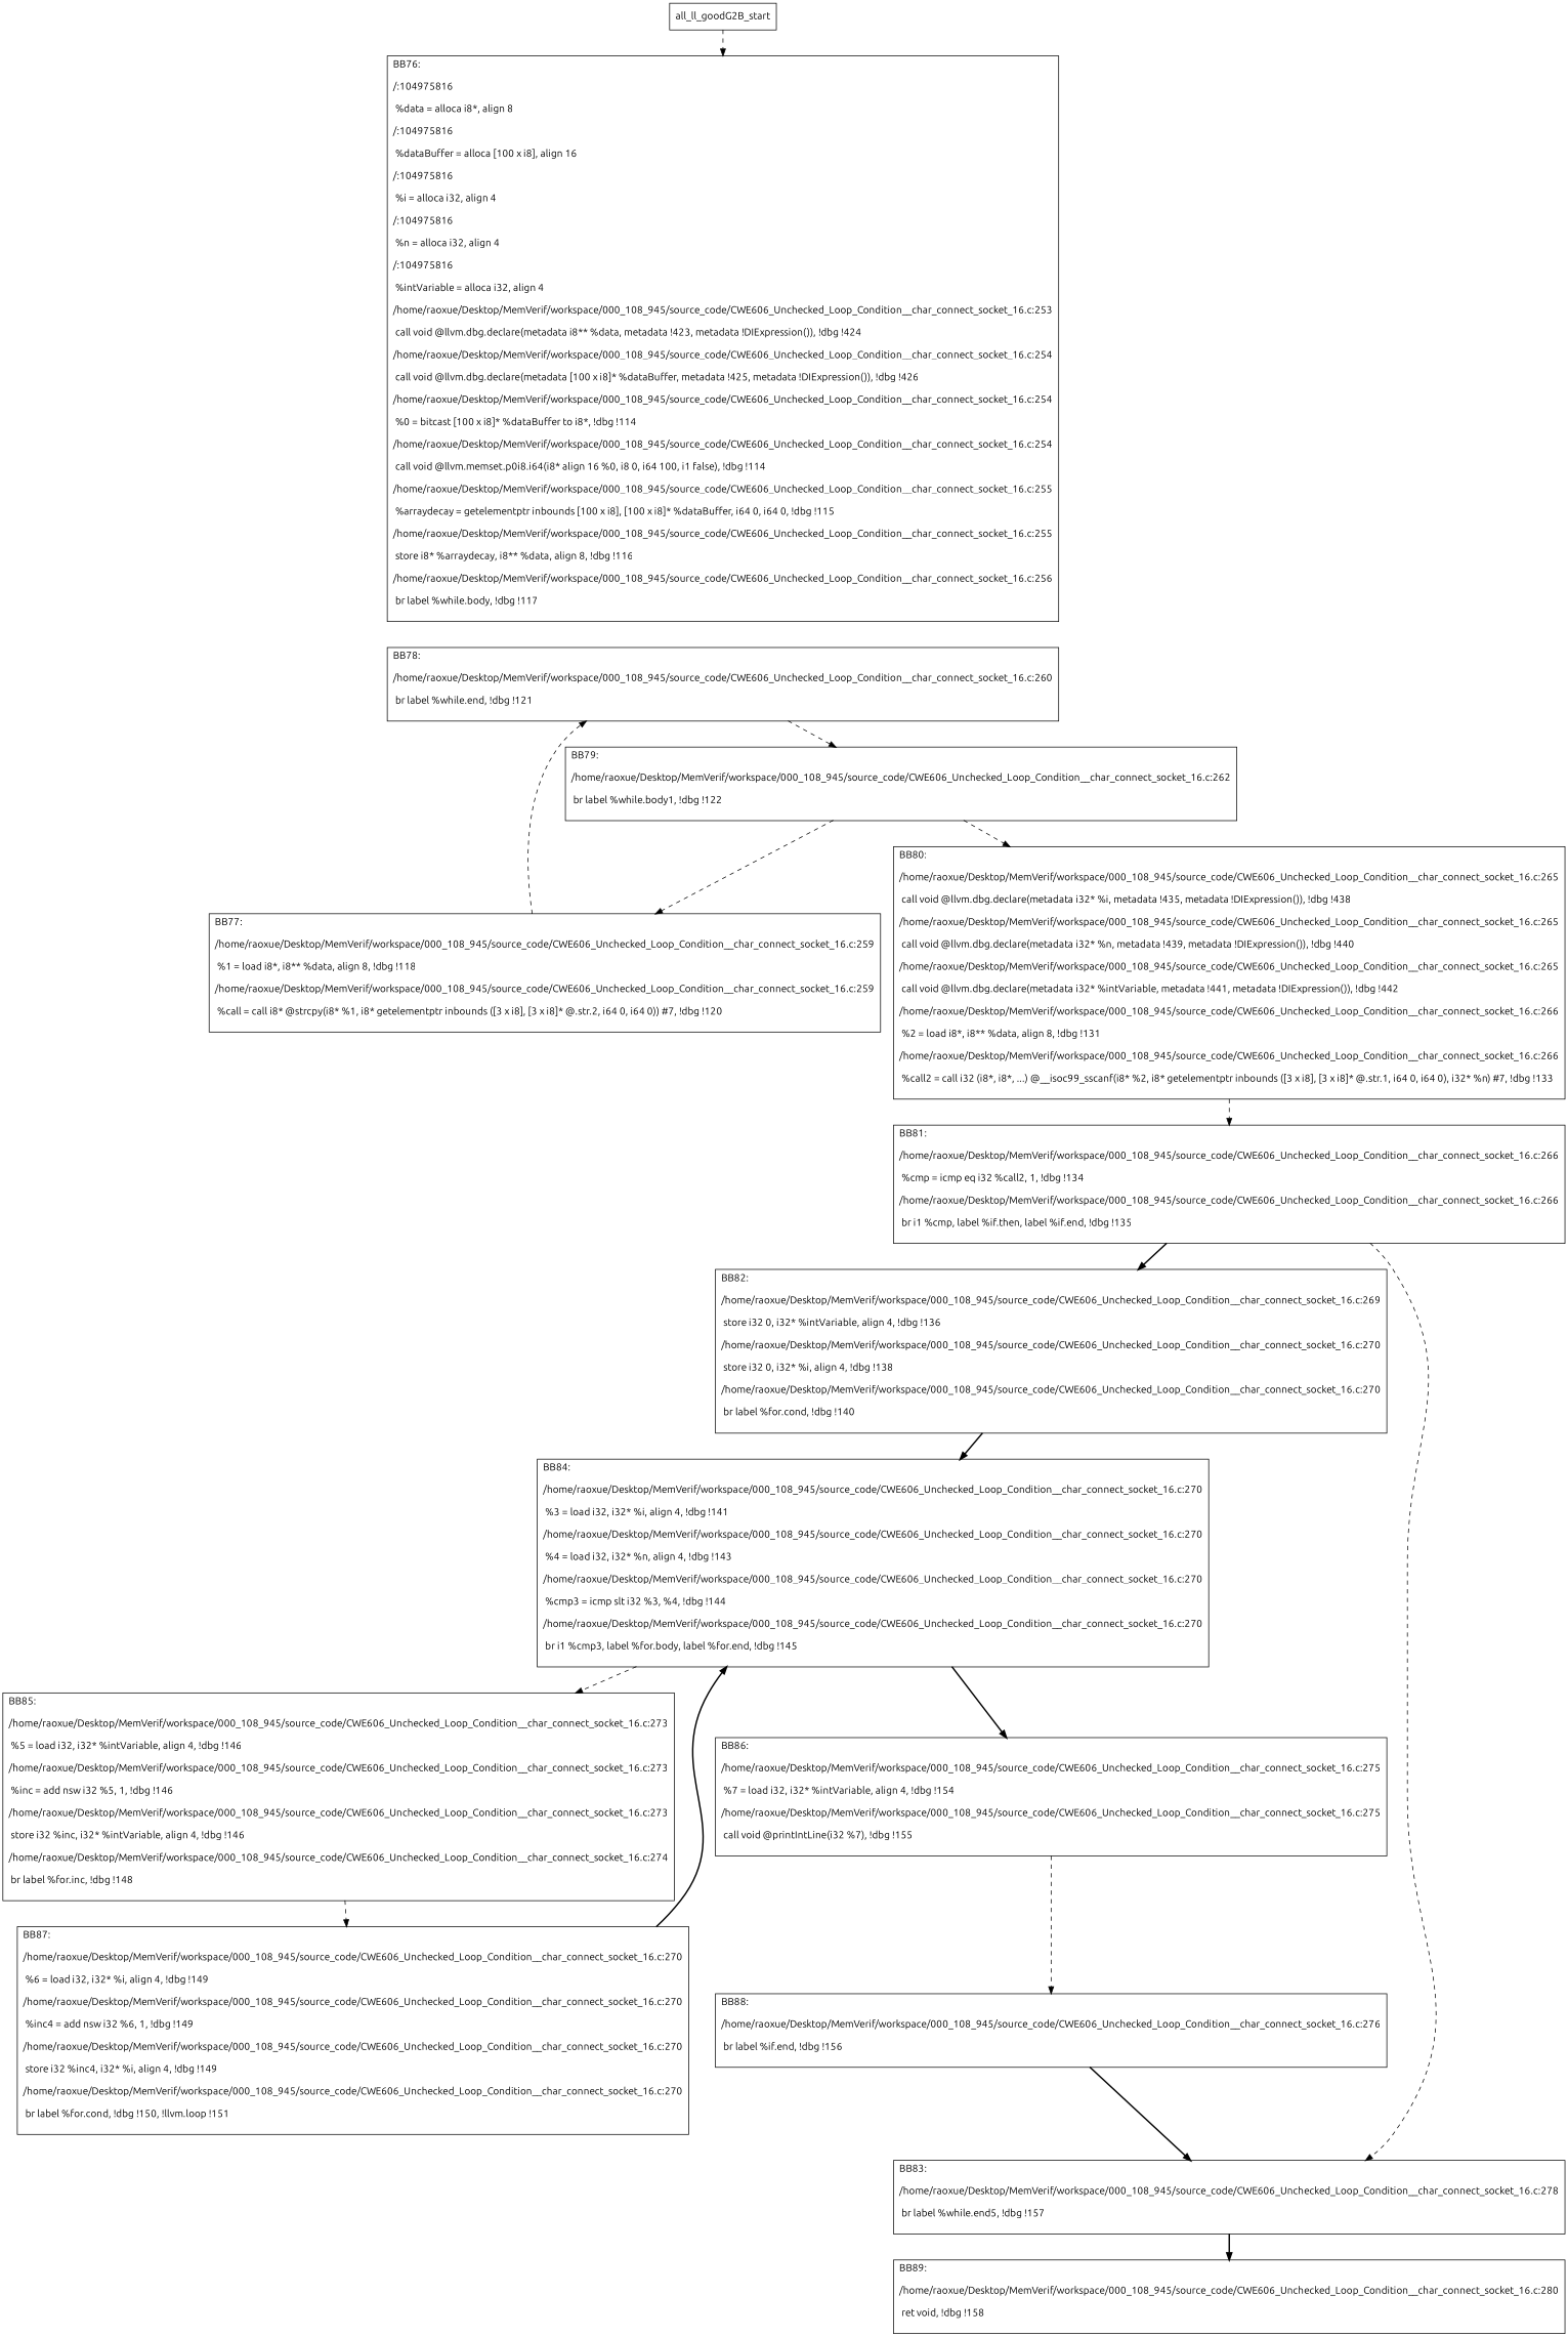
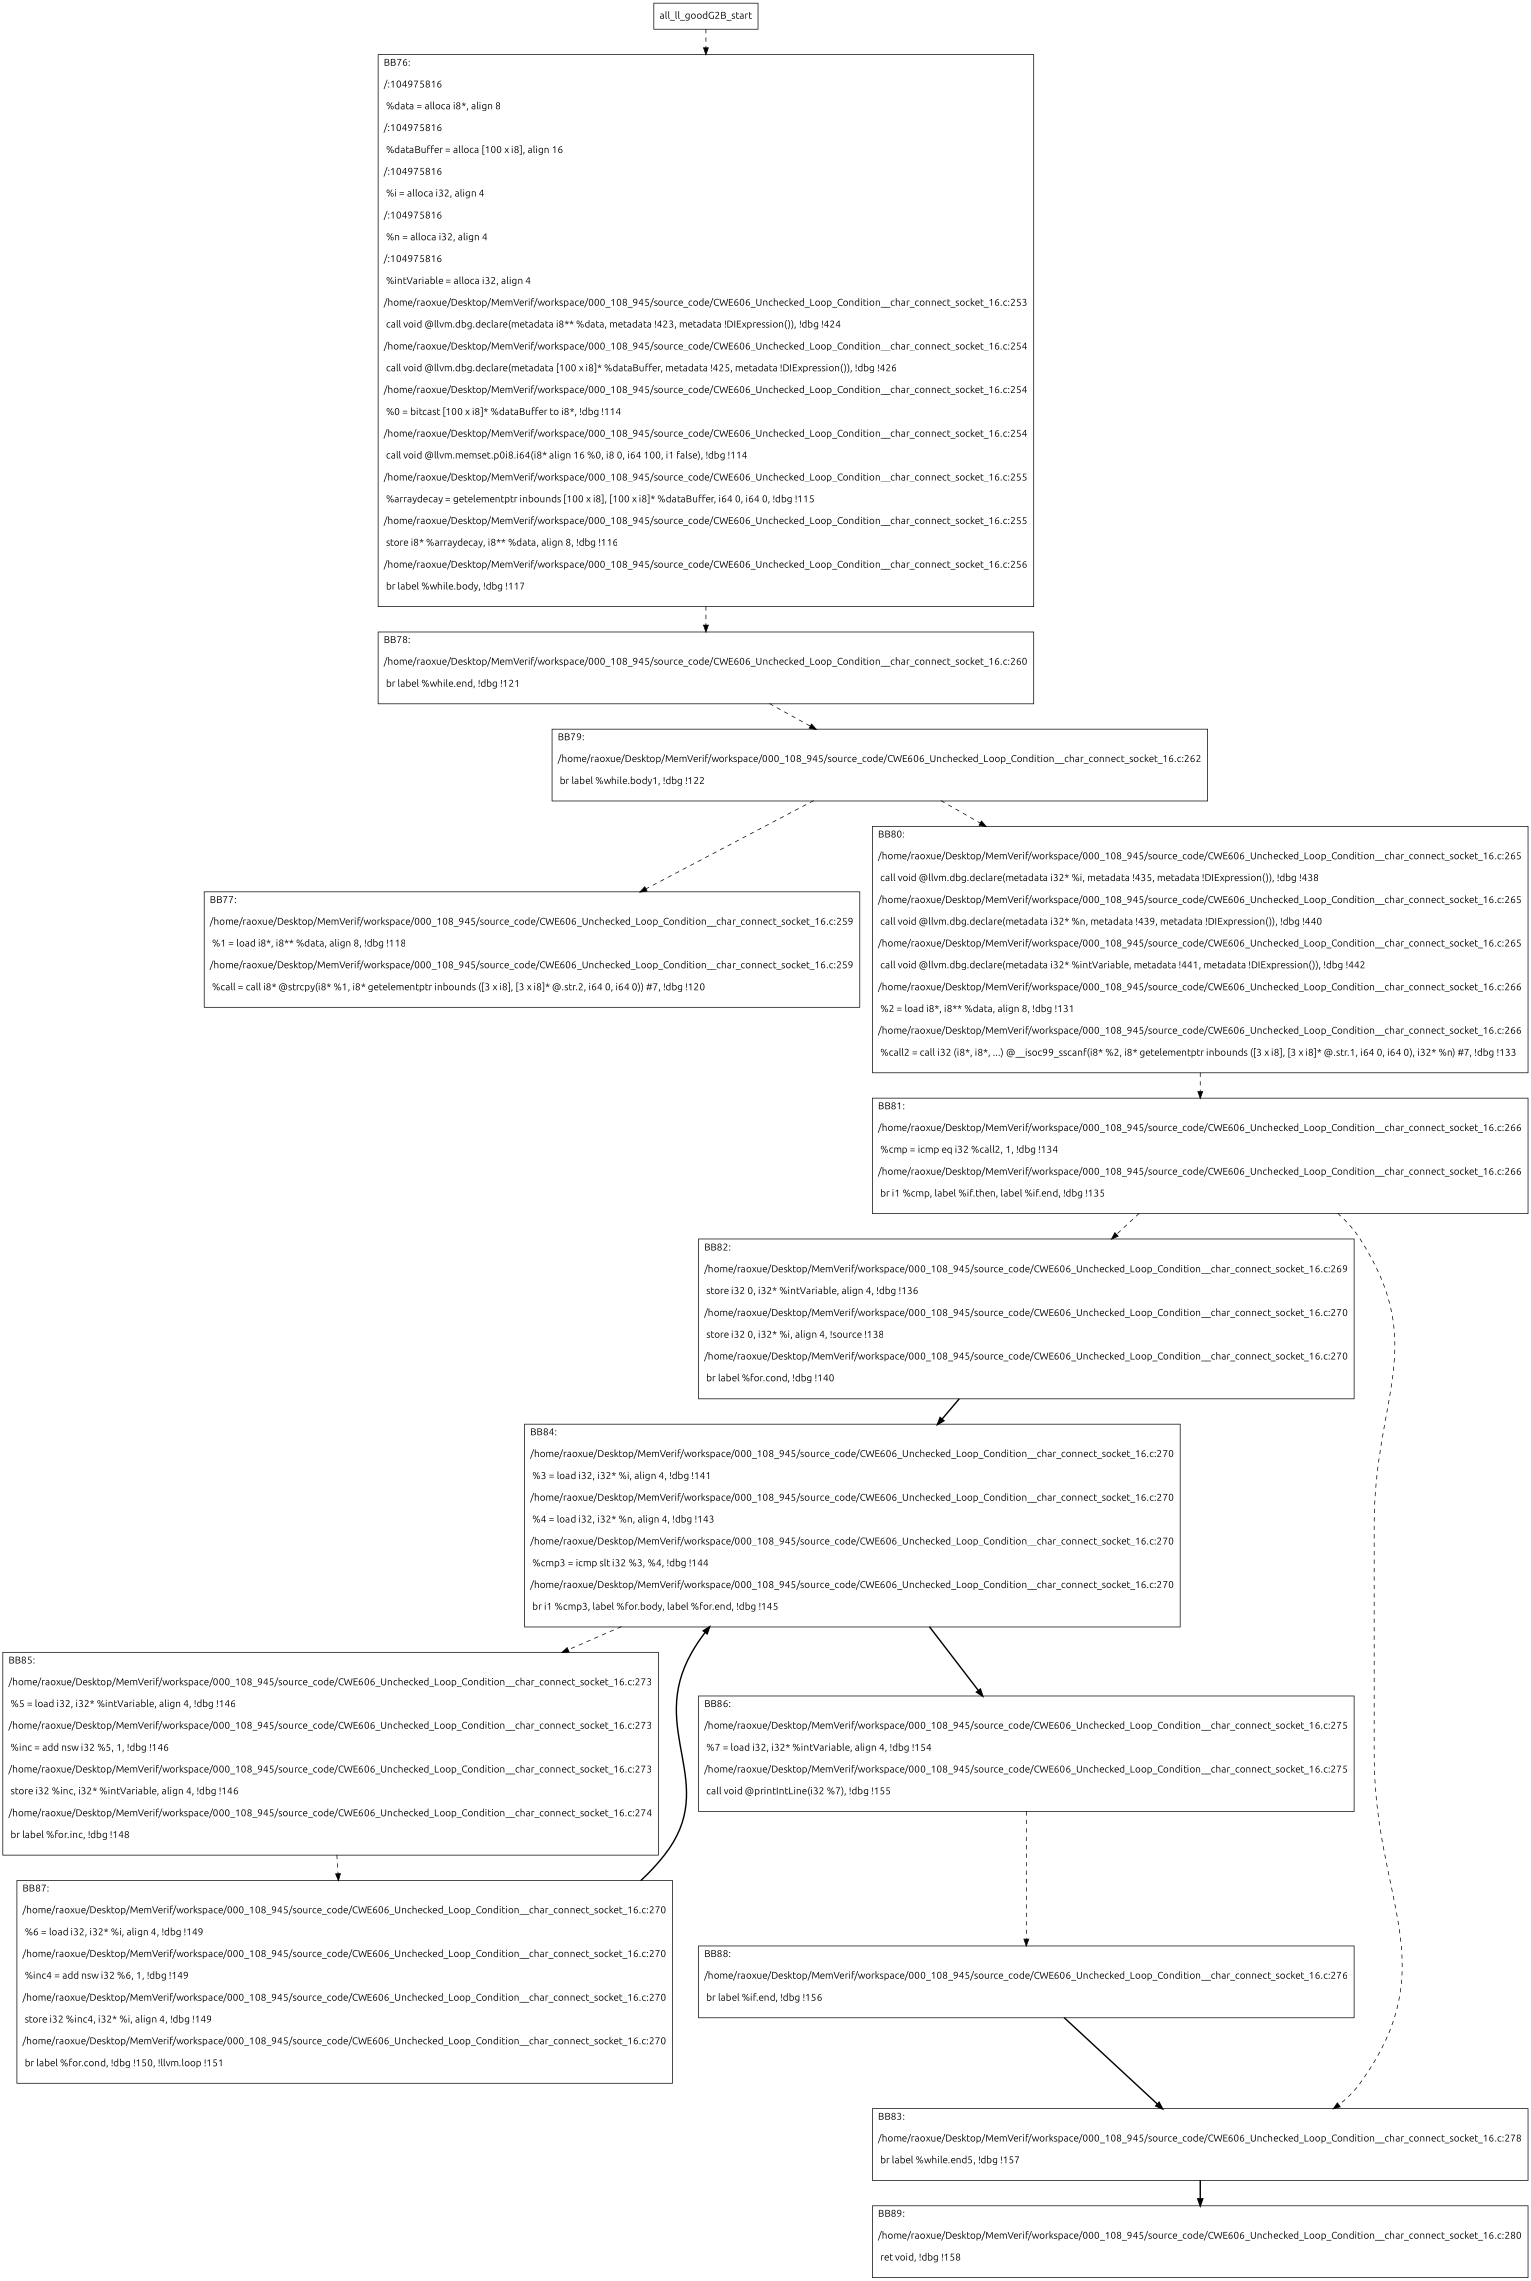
  digraph {
    fontname=Ubuntu
    node [fontname=Ubuntu shape=record]
    edge [fontname=Ubuntu style=dashed]
    n1 [label="{all_ll_goodG2B_start}"]
    n2 [label="{BB76:\l\l/:104975816\l\n  %data = alloca i8*, align 8\l\n/:104975816\l\n  %dataBuffer = alloca [100 x i8], align 16\l\n/:104975816\l\n  %i = alloca i32, align 4\l\n/:104975816\l\n  %n = alloca i32, align 4\l\n/:104975816\l\n  %intVariable = alloca i32, align 4\l\n/home/raoxue/Desktop/MemVerif/workspace/000_108_945/source_code/CWE606_Unchecked_Loop_Condition__char_connect_socket_16.c:253\l\n  call void @llvm.dbg.declare(metadata i8** %data, metadata !423, metadata !DIExpression()), !dbg !424\l\n/home/raoxue/Desktop/MemVerif/workspace/000_108_945/source_code/CWE606_Unchecked_Loop_Condition__char_connect_socket_16.c:254\l\n  call void @llvm.dbg.declare(metadata [100 x i8]* %dataBuffer, metadata !425, metadata !DIExpression()), !dbg !426\l\n/home/raoxue/Desktop/MemVerif/workspace/000_108_945/source_code/CWE606_Unchecked_Loop_Condition__char_connect_socket_16.c:254\l\n  %0 = bitcast [100 x i8]* %dataBuffer to i8*, !dbg !114\l\n/home/raoxue/Desktop/MemVerif/workspace/000_108_945/source_code/CWE606_Unchecked_Loop_Condition__char_connect_socket_16.c:254\l\n  call void @llvm.memset.p0i8.i64(i8* align 16 %0, i8 0, i64 100, i1 false), !dbg !114\l\n/home/raoxue/Desktop/MemVerif/workspace/000_108_945/source_code/CWE606_Unchecked_Loop_Condition__char_connect_socket_16.c:255\l\n  %arraydecay = getelementptr inbounds [100 x i8], [100 x i8]* %dataBuffer, i64 0, i64 0, !dbg !115\l\n/home/raoxue/Desktop/MemVerif/workspace/000_108_945/source_code/CWE606_Unchecked_Loop_Condition__char_connect_socket_16.c:255\l\n  store i8* %arraydecay, i8** %data, align 8, !dbg !116\l\n/home/raoxue/Desktop/MemVerif/workspace/000_108_945/source_code/CWE606_Unchecked_Loop_Condition__char_connect_socket_16.c:256\l\n  br label %while.body, !dbg !117\l\n}"]
    n3 [label="{BB77:\l\l/home/raoxue/Desktop/MemVerif/workspace/000_108_945/source_code/CWE606_Unchecked_Loop_Condition__char_connect_socket_16.c:259\l\n  %1 = load i8*, i8** %data, align 8, !dbg !118\l\n/home/raoxue/Desktop/MemVerif/workspace/000_108_945/source_code/CWE606_Unchecked_Loop_Condition__char_connect_socket_16.c:259\l\n  %call = call i8* @strcpy(i8* %1, i8* getelementptr inbounds ([3 x i8], [3 x i8]* @.str.2, i64 0, i64 0)) #7, !dbg !120\l\n}"]
    n4 [label="{BB78:\l\l/home/raoxue/Desktop/MemVerif/workspace/000_108_945/source_code/CWE606_Unchecked_Loop_Condition__char_connect_socket_16.c:260\l\n  br label %while.end, !dbg !121\l\n}"]
    n5 [label="{BB79:\l\l/home/raoxue/Desktop/MemVerif/workspace/000_108_945/source_code/CWE606_Unchecked_Loop_Condition__char_connect_socket_16.c:262\l\n  br label %while.body1, !dbg !122\l\n}"]
    n6 [label="{BB80:\l\l/home/raoxue/Desktop/MemVerif/workspace/000_108_945/source_code/CWE606_Unchecked_Loop_Condition__char_connect_socket_16.c:265\l\n  call void @llvm.dbg.declare(metadata i32* %i, metadata !435, metadata !DIExpression()), !dbg !438\l\n/home/raoxue/Desktop/MemVerif/workspace/000_108_945/source_code/CWE606_Unchecked_Loop_Condition__char_connect_socket_16.c:265\l\n  call void @llvm.dbg.declare(metadata i32* %n, metadata !439, metadata !DIExpression()), !dbg !440\l\n/home/raoxue/Desktop/MemVerif/workspace/000_108_945/source_code/CWE606_Unchecked_Loop_Condition__char_connect_socket_16.c:265\l\n  call void @llvm.dbg.declare(metadata i32* %intVariable, metadata !441, metadata !DIExpression()), !dbg !442\l\n/home/raoxue/Desktop/MemVerif/workspace/000_108_945/source_code/CWE606_Unchecked_Loop_Condition__char_connect_socket_16.c:266\l\n  %2 = load i8*, i8** %data, align 8, !dbg !131\l\n/home/raoxue/Desktop/MemVerif/workspace/000_108_945/source_code/CWE606_Unchecked_Loop_Condition__char_connect_socket_16.c:266\l\n  %call2 = call i32 (i8*, i8*, ...) @__isoc99_sscanf(i8* %2, i8* getelementptr inbounds ([3 x i8], [3 x i8]* @.str.1, i64 0, i64 0), i32* %n) #7, !dbg !133\l\n}"]
    n7 [label="{BB81:\l\l/home/raoxue/Desktop/MemVerif/workspace/000_108_945/source_code/CWE606_Unchecked_Loop_Condition__char_connect_socket_16.c:266\l\n  %cmp = icmp eq i32 %call2, 1, !dbg !134\l\n/home/raoxue/Desktop/MemVerif/workspace/000_108_945/source_code/CWE606_Unchecked_Loop_Condition__char_connect_socket_16.c:266\l\n  br i1 %cmp, label %if.then, label %if.end, !dbg !135\l\n}"]
-   n8 [label="{BB82:\l\l/home/raoxue/Desktop/MemVerif/workspace/000_108_945/source_code/CWE606_Unchecked_Loop_Condition__char_connect_socket_16.c:269\l\n  store i32 0, i32* %intVariable, align 4, !dbg !136\l\n/home/raoxue/Desktop/MemVerif/workspace/000_108_945/source_code/CWE606_Unchecked_Loop_Condition__char_connect_socket_16.c:270\l\n  store i32 0, i32* %i, align 4, !dbg !138\l\n/home/raoxue/Desktop/MemVerif/workspace/000_108_945/source_code/CWE606_Unchecked_Loop_Condition__char_connect_socket_16.c:270\l\n  br label %for.cond, !dbg !140\l\n}"]
+   n8 [label="{BB82:\l\l/home/raoxue/Desktop/MemVerif/workspace/000_108_945/source_code/CWE606_Unchecked_Loop_Condition__char_connect_socket_16.c:269\l\n  store i32 0, i32* %intVariable, align 4, !dbg !136\l\n/home/raoxue/Desktop/MemVerif/workspace/000_108_945/source_code/CWE606_Unchecked_Loop_Condition__char_connect_socket_16.c:270\l\n  store i32 0, i32* %i, align 4, !source !138\l\n/home/raoxue/Desktop/MemVerif/workspace/000_108_945/source_code/CWE606_Unchecked_Loop_Condition__char_connect_socket_16.c:270\l\n  br label %for.cond, !dbg !140\l\n}"]
    n9 [label="{BB83:\l\l/home/raoxue/Desktop/MemVerif/workspace/000_108_945/source_code/CWE606_Unchecked_Loop_Condition__char_connect_socket_16.c:278\l\n  br label %while.end5, !dbg !157\l\n}"]
    n10 [label="{BB84:\l\l/home/raoxue/Desktop/MemVerif/workspace/000_108_945/source_code/CWE606_Unchecked_Loop_Condition__char_connect_socket_16.c:270\l\n  %3 = load i32, i32* %i, align 4, !dbg !141\l\n/home/raoxue/Desktop/MemVerif/workspace/000_108_945/source_code/CWE606_Unchecked_Loop_Condition__char_connect_socket_16.c:270\l\n  %4 = load i32, i32* %n, align 4, !dbg !143\l\n/home/raoxue/Desktop/MemVerif/workspace/000_108_945/source_code/CWE606_Unchecked_Loop_Condition__char_connect_socket_16.c:270\l\n  %cmp3 = icmp slt i32 %3, %4, !dbg !144\l\n/home/raoxue/Desktop/MemVerif/workspace/000_108_945/source_code/CWE606_Unchecked_Loop_Condition__char_connect_socket_16.c:270\l\n  br i1 %cmp3, label %for.body, label %for.end, !dbg !145\l\n}"]
    n11 [label="{BB89:\l\l/home/raoxue/Desktop/MemVerif/workspace/000_108_945/source_code/CWE606_Unchecked_Loop_Condition__char_connect_socket_16.c:280\l\n  ret void, !dbg !158\l\n}"]
    n12 [label="{BB85:\l\l/home/raoxue/Desktop/MemVerif/workspace/000_108_945/source_code/CWE606_Unchecked_Loop_Condition__char_connect_socket_16.c:273\l\n  %5 = load i32, i32* %intVariable, align 4, !dbg !146\l\n/home/raoxue/Desktop/MemVerif/workspace/000_108_945/source_code/CWE606_Unchecked_Loop_Condition__char_connect_socket_16.c:273\l\n  %inc = add nsw i32 %5, 1, !dbg !146\l\n/home/raoxue/Desktop/MemVerif/workspace/000_108_945/source_code/CWE606_Unchecked_Loop_Condition__char_connect_socket_16.c:273\l\n  store i32 %inc, i32* %intVariable, align 4, !dbg !146\l\n/home/raoxue/Desktop/MemVerif/workspace/000_108_945/source_code/CWE606_Unchecked_Loop_Condition__char_connect_socket_16.c:274\l\n  br label %for.inc, !dbg !148\l\n}"]
    n13 [label="{BB86:\l\l/home/raoxue/Desktop/MemVerif/workspace/000_108_945/source_code/CWE606_Unchecked_Loop_Condition__char_connect_socket_16.c:275\l\n  %7 = load i32, i32* %intVariable, align 4, !dbg !154\l\n/home/raoxue/Desktop/MemVerif/workspace/000_108_945/source_code/CWE606_Unchecked_Loop_Condition__char_connect_socket_16.c:275\l\n  call void @printIntLine(i32 %7), !dbg !155\l\n}"]
    n14 [label="{BB87:\l\l/home/raoxue/Desktop/MemVerif/workspace/000_108_945/source_code/CWE606_Unchecked_Loop_Condition__char_connect_socket_16.c:270\l\n  %6 = load i32, i32* %i, align 4, !dbg !149\l\n/home/raoxue/Desktop/MemVerif/workspace/000_108_945/source_code/CWE606_Unchecked_Loop_Condition__char_connect_socket_16.c:270\l\n  %inc4 = add nsw i32 %6, 1, !dbg !149\l\n/home/raoxue/Desktop/MemVerif/workspace/000_108_945/source_code/CWE606_Unchecked_Loop_Condition__char_connect_socket_16.c:270\l\n  store i32 %inc4, i32* %i, align 4, !dbg !149\l\n/home/raoxue/Desktop/MemVerif/workspace/000_108_945/source_code/CWE606_Unchecked_Loop_Condition__char_connect_socket_16.c:270\l\n  br label %for.cond, !dbg !150, !llvm.loop !151\l\n}"]
    n15 [label="{BB88:\l\l/home/raoxue/Desktop/MemVerif/workspace/000_108_945/source_code/CWE606_Unchecked_Loop_Condition__char_connect_socket_16.c:276\l\n  br label %if.end, !dbg !156\l\n}"]
    n1 -> n2
-   n3 -> n4
+   n2 -> n4
    n4 -> n5
    n5 -> n3
    n5 -> n6
    n6 -> n7
-   n7 -> n8 [style=bold]
+   n7 -> n8
    n7 -> n9
    n8 -> n10 [style=bold]
    n9 -> n11 [style=bold]
    n10 -> n12
    n10 -> n13 [style=bold]
    n12 -> n14
    n13 -> n15
    n14 -> n10 [style=bold]
    n15 -> n9 [style=bold]
  }
